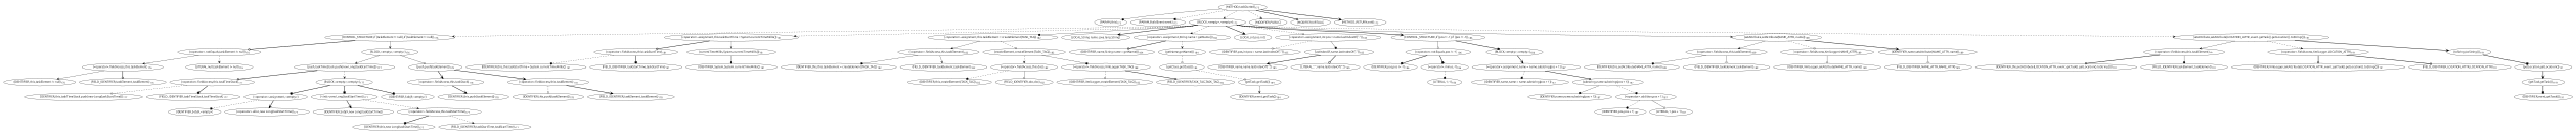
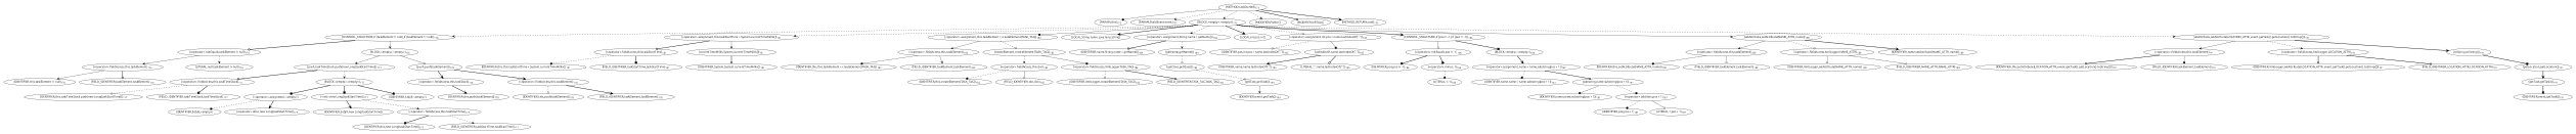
  digraph {
    fontname=Ubuntu
    node [fontname=Ubuntu]
    edge [arrowhead=vee fontname=Ubuntu style=bold]
    n1 [label=<(METHOD,taskStarted)<SUB>175</SUB>>]
    n2 [label=<(PARAM,this)<SUB>175</SUB>>]
    n3 [label=<(PARAM,BuildEvent event)<SUB>175</SUB>>]
    n4 [label=<(BLOCK,&lt;empty&gt;,&lt;empty&gt;)<SUB>175</SUB>>]
    n5 [label=<(MODIFIER,PUBLIC)>]
    n6 [label=<(MODIFIER,VIRTUAL)>]
    n7 [label=<(METHOD_RETURN,void)<SUB>175</SUB>>]
    n8 [label=<(CONTROL_STRUCTURE,if (taskElement != null),if (taskElement != null))<SUB>176</SUB>>]
    n9 [label=<(&lt;operator&gt;.assignment,this.taskStartTime = System.currentTimeMillis())<SUB>181</SUB>>]
    n10 [label=<(&lt;operator&gt;.assignment,this.taskElement = createElement(TASK_TAG))<SUB>182</SUB>>]
    n11 [label=<(LOCAL,String name: java.lang.String)>]
    n12 [label=<(&lt;operator&gt;.assignment,String name = getName())<SUB>184</SUB>>]
    n13 [label=<(LOCAL,int pos: int)>]
    n14 [label=<(&lt;operator&gt;.assignment,int pos = name.lastIndexOf(&quot;.&quot;))<SUB>185</SUB>>]
    n15 [label=<(CONTROL_STRUCTURE,if (pos != -1),if (pos != -1))<SUB>186</SUB>>]
    n16 [label=<(setAttribute,setAttribute(NAME_ATTR, name))<SUB>189</SUB>>]
    n17 [label=<(setAttribute,setAttribute(LOCATION_ATTR, event.getTask().getLocation().toString()))<SUB>191</SUB>>]
    n18 [label=<(&lt;operator&gt;.notEquals,taskElement != null)<SUB>176</SUB>>]
    n19 [label=<(BLOCK,&lt;empty&gt;,&lt;empty&gt;)<SUB>176</SUB>>]
    n20 [label=<(&lt;operator&gt;.fieldAccess,this.taskStartTime)<SUB>181</SUB>>]
    n21 [label=<(currentTimeMillis,System.currentTimeMillis())<SUB>181</SUB>>]
    n22 [label=<(&lt;operator&gt;.fieldAccess,this.taskElement)<SUB>182</SUB>>]
    n23 [label=<(createElement,createElement(TASK_TAG))<SUB>182</SUB>>]
    n24 [label=<(IDENTIFIER,name,String name = getName())<SUB>184</SUB>>]
    n25 [label=<(getName,getName())<SUB>184</SUB>>]
    n26 [label=<(IDENTIFIER,pos,int pos = name.lastIndexOf(&quot;.&quot;))<SUB>185</SUB>>]
    n27 [label=<(lastIndexOf,name.lastIndexOf(&quot;.&quot;))<SUB>185</SUB>>]
    n28 [label=<(&lt;operator&gt;.notEquals,pos != -1)<SUB>106</SUB>>]
    n29 [label=<(BLOCK,&lt;empty&gt;,&lt;empty&gt;)<SUB>186</SUB>>]
    n30 [label=<(&lt;operator&gt;.fieldAccess,this.taskElement)<SUB>189</SUB>>]
    n31 [label=<(&lt;operator&gt;.fieldAccess,XmlLogger.NAME_ATTR)<SUB>189</SUB>>]
    n32 [label=<(IDENTIFIER,name,setAttribute(NAME_ATTR, name))<SUB>189</SUB>>]
    n33 [label=<(&lt;operator&gt;.fieldAccess,this.taskElement)<SUB>191</SUB>>]
    n34 [label=<(&lt;operator&gt;.fieldAccess,XmlLogger.LOCATION_ATTR)<SUB>191</SUB>>]
    n35 [label=<(toString,toString())<SUB>191</SUB>>]
    n36 [label=<(&lt;operator&gt;.fieldAccess,this.taskElement)<SUB>176</SUB>>]
    n37 [label=<(LITERAL,null,taskElement != null)<SUB>176</SUB>>]
    n38 [label=<(push,taskTimeStack.push(new Long(taskStartTime)))<SUB>177</SUB>>]
    n39 [label=<(push,push(taskElement))<SUB>178</SUB>>]
    n40 [label=<(IDENTIFIER,this,taskElement != null)<SUB>176</SUB>>]
    n41 [label=<(FIELD_IDENTIFIER,taskElement,taskElement)<SUB>176</SUB>>]
    n42 [label=<(&lt;operator&gt;.fieldAccess,this.taskTimeStack)<SUB>177</SUB>>]
    n43 [label=<(BLOCK,&lt;empty&gt;,&lt;empty&gt;)<SUB>177</SUB>>]
    n44 [label=<(&lt;operator&gt;.fieldAccess,this.taskStack)<SUB>178</SUB>>]
    n45 [label=<(&lt;operator&gt;.fieldAccess,this.taskElement)<SUB>178</SUB>>]
    n46 [label=<(IDENTIFIER,this,taskTimeStack.push(new Long(taskStartTime)))<SUB>177</SUB>>]
    n47 [label=<(FIELD_IDENTIFIER,taskTimeStack,taskTimeStack)<SUB>177</SUB>>]
    n48 [label=<(&lt;operator&gt;.assignment,&lt;empty&gt;)>]
    n49 [label=<(&lt;init&gt;,new Long(taskStartTime))<SUB>177</SUB>>]
    n50 [label=<(IDENTIFIER,$obj9,&lt;empty&gt;)>]
    n51 [label=<(IDENTIFIER,$obj9,&lt;empty&gt;)>]
    n52 [label=<(&lt;operator&gt;.alloc,new Long(taskStartTime))<SUB>177</SUB>>]
    n53 [label=<(IDENTIFIER,$obj9,new Long(taskStartTime))>]
    n54 [label=<(&lt;operator&gt;.fieldAccess,this.taskStartTime)<SUB>177</SUB>>]
    n55 [label=<(IDENTIFIER,this,new Long(taskStartTime))<SUB>177</SUB>>]
    n56 [label=<(FIELD_IDENTIFIER,taskStartTime,taskStartTime)<SUB>177</SUB>>]
    n57 [label=<(IDENTIFIER,this,push(taskElement))<SUB>178</SUB>>]
    n58 [label=<(IDENTIFIER,this,push(taskElement))<SUB>178</SUB>>]
    n59 [label=<(FIELD_IDENTIFIER,taskElement,taskElement)<SUB>178</SUB>>]
    n60 [label=<(IDENTIFIER,this,this.taskStartTime = System.currentTimeMillis())<SUB>181</SUB>>]
    n61 [label=<(FIELD_IDENTIFIER,taskStartTime,taskStartTime)<SUB>181</SUB>>]
    n62 [label=<(IDENTIFIER,System,System.currentTimeMillis())<SUB>181</SUB>>]
    n63 [label=<(IDENTIFIER,this,this.taskElement = createElement(TASK_TAG))<SUB>182</SUB>>]
    n64 [label=<(FIELD_IDENTIFIER,taskElement,taskElement)<SUB>182</SUB>>]
    n65 [label=<(&lt;operator&gt;.fieldAccess,this.doc)<SUB>182</SUB>>]
    n66 [label=<(&lt;operator&gt;.fieldAccess,XmlLogger.TASK_TAG)<SUB>188</SUB>>]
    n67 [label=<(IDENTIFIER,this,createElement(TASK_TAG))<SUB>182</SUB>>]
    n68 [label=<(FIELD_IDENTIFIER,doc,doc)<SUB>182</SUB>>]
    n69 [label=<(IDENTIFIER,XmlLogger,createElement(TASK_TAG))<SUB>182</SUB>>]
    n70 [label=<(FIELD_IDENTIFIER,TASK_TAG,TASK_TAG)<SUB>182</SUB>>]
    n71 [label=<(getClass,getClass())<SUB>184</SUB>>]
    n72 [label=<(getTask,getTask())<SUB>184</SUB>>]
    n73 [label=<(IDENTIFIER,event,getTask())<SUB>184</SUB>>]
    n74 [label=<(IDENTIFIER,name,name.lastIndexOf(&quot;.&quot;))<SUB>185</SUB>>]
    n75 [label=<(LITERAL,&quot;.&quot;,name.lastIndexOf(&quot;.&quot;))<SUB>185</SUB>>]
    n76 [label=<(IDENTIFIER,pos,pos != -1)<SUB>186</SUB>>]
    n77 [label=<(&lt;operator&gt;.minus,-1)<SUB>186</SUB>>]
    n78 [label=<(&lt;operator&gt;.assignment,name = name.substring(pos + 1))<SUB>187</SUB>>]
    n79 [label=<(LITERAL,1,-1)<SUB>186</SUB>>]
    n80 [label=<(IDENTIFIER,name,name = name.substring(pos + 1))<SUB>187</SUB>>]
    n81 [label=<(substring,name.substring(pos + 1))<SUB>187</SUB>>]
    n82 [label=<(IDENTIFIER,name,name.substring(pos + 1))<SUB>187</SUB>>]
    n83 [label=<(&lt;operator&gt;.addition,pos + 1)<SUB>187</SUB>>]
    n84 [label=<(IDENTIFIER,pos,pos + 1)<SUB>187</SUB>>]
    n85 [label=<(LITERAL,1,pos + 1)<SUB>187</SUB>>]
    n86 [label=<(IDENTIFIER,this,setAttribute(NAME_ATTR, name))<SUB>189</SUB>>]
    n87 [label=<(FIELD_IDENTIFIER,taskElement,taskElement)<SUB>189</SUB>>]
    n88 [label=<(IDENTIFIER,XmlLogger,setAttribute(NAME_ATTR, name))<SUB>189</SUB>>]
    n89 [label=<(FIELD_IDENTIFIER,NAME_ATTR,NAME_ATTR)<SUB>189</SUB>>]
    n90 [label=<(IDENTIFIER,this,setAttribute(LOCATION_ATTR, event.getTask().getLocation().toString()))<SUB>191</SUB>>]
    n91 [label=<(FIELD_IDENTIFIER,taskElement,taskElement)<SUB>191</SUB>>]
    n92 [label=<(IDENTIFIER,XmlLogger,setAttribute(LOCATION_ATTR, event.getTask().getLocation().toString()))<SUB>191</SUB>>]
    n93 [label=<(FIELD_IDENTIFIER,LOCATION_ATTR,LOCATION_ATTR)<SUB>191</SUB>>]
    n94 [label=<(getLocation,getLocation())<SUB>191</SUB>>]
    n95 [label=<(getTask,getTask())<SUB>191</SUB>>]
    n96 [label=<(IDENTIFIER,event,getTask())<SUB>191</SUB>>]
    n1 -> n2 [arrowhead=box style=solid]
-   n1 -> n3 [arrowhead=box style=dashed]
+   n1 -> n3 [style=dashed]
    n1 -> n4 [style=dashed]
    n1 -> n5 [style=dashed]
    n1 -> n6 [arrowhead=odot]
    n1 -> n7
    n4 -> n8 [style=dashed]
    n4 -> n9 [style=dashed]
    n4 -> n10 [arrowhead=box style=solid]
    n4 -> n11
    n4 -> n12 [style=dashed]
    n4 -> n13
    n4 -> n14 [arrowhead=odot style=dashed]
    n4 -> n15
    n4 -> n16 [style=solid]
    n4 -> n17 [style=dashed]
    n8 -> n18 [arrowhead=odot]
    n8 -> n19 [style=solid]
    n9 -> n20 [arrowhead=odot]
    n9 -> n21 [style=solid]
    n10 -> n22 [style=solid]
    n10 -> n23 [arrowhead=odot style=dashed]
    n12 -> n24 [arrowhead=odot]
    n12 -> n25 [style=dashed]
    n14 -> n26 [arrowhead=odot style=dashed]
    n14 -> n27 [arrowhead=box style=solid]
    n15 -> n28 [arrowhead=odot style=solid]
    n15 -> n29 [arrowhead=box]
    n16 -> n30 [style=solid]
    n16 -> n31 [arrowhead=odot style=dashed]
    n16 -> n32
    n17 -> n33 [style=solid]
    n17 -> n34 [style=dashed]
    n17 -> n35
    n18 -> n36 [style=solid]
    n18 -> n37 [style=dashed]
    n19 -> n38 [style=solid]
    n19 -> n39 [arrowhead=odot style=solid]
    n20 -> n60 [arrowhead=box style=dashed]
    n20 -> n61 [arrowhead=box]
-   n21 -> n62 [arrowhead=box]
+   n21 -> n62 [arrowhead=odot]
    n22 -> n63 [arrowhead=box style=solid]
    n22 -> n64 [style=solid]
    n23 -> n65 [style=dashed]
    n23 -> n66 [arrowhead=box style=solid]
    n25 -> n71 [arrowhead=odot style=dashed]
    n27 -> n74
    n27 -> n75 [arrowhead=odot]
    n28 -> n76 [arrowhead=box]
    n28 -> n77 [arrowhead=box]
    n29 -> n78
    n30 -> n86 [arrowhead=box style=solid]
    n30 -> n87 [arrowhead=odot style=solid]
    n31 -> n88 [arrowhead=odot style=solid]
-   n32 -> n89 [arrowhead=odot style=solid]
+   n31 -> n89 [arrowhead=odot style=solid]
    n33 -> n90 [arrowhead=odot]
    n33 -> n91 [arrowhead=box style=solid]
    n34 -> n92 [arrowhead=odot]
    n34 -> n93 [arrowhead=odot]
    n35 -> n94 [arrowhead=box]
    n36 -> n40 [style=solid]
    n36 -> n41 [arrowhead=odot]
    n38 -> n42 [arrowhead=odot]
    n38 -> n43 [style=dashed]
    n39 -> n44
    n39 -> n45
    n42 -> n46 [arrowhead=odot style=dashed]
    n42 -> n47 [arrowhead=box]
    n43 -> n48 [arrowhead=box]
    n43 -> n49 [arrowhead=box]
    n43 -> n50 [arrowhead=box]
    n44 -> n57
    n45 -> n58 [arrowhead=odot style=dashed]
    n45 -> n59
    n48 -> n51 [arrowhead=box style=dashed]
    n48 -> n52
    n49 -> n53
    n49 -> n54 [style=dashed]
    n54 -> n55 [arrowhead=box]
    n54 -> n56 [style=dashed]
    n65 -> n67 [arrowhead=box style=dashed]
    n65 -> n68 [arrowhead=odot style=solid]
    n66 -> n69 [arrowhead=odot style=dashed]
    n66 -> n70 [arrowhead=odot]
    n71 -> n72 [arrowhead=odot style=dashed]
    n72 -> n73 [style=solid]
    n77 -> n79 [arrowhead=box style=dashed]
    n78 -> n80 [arrowhead=box style=dashed]
    n78 -> n81 [arrowhead=odot]
    n81 -> n82 [arrowhead=box style=solid]
    n81 -> n83 [arrowhead=box style=dashed]
    n83 -> n84 [arrowhead=box style=dashed]
    n83 -> n85 [arrowhead=odot style=solid]
    n94 -> n95
    n95 -> n96 [arrowhead=box]
  }
